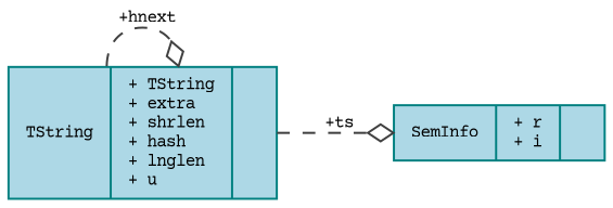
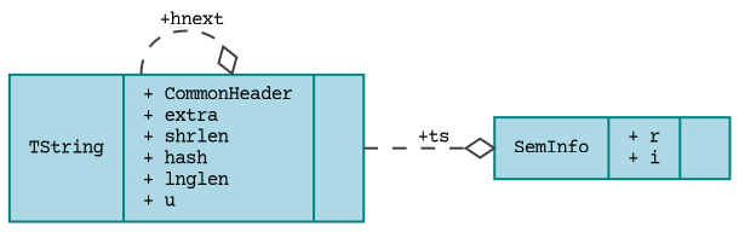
  digraph {
    rankdir=LR
    fontname="Courier Prime"
    node [color=teal fillcolor=lightblue fontname="Courier Prime" fontsize=8 shape=record style=filled]
    edge [arrowhead=odiamond color=grey25 fontname="Courier Prime" fontsize=8 labelfontname=Sans labelfontsize=8 style=dashed]
    n1 [fontcolor=black height=0.2 label="{SemInfo\n|+ r\l+ i\l|}" width=0.4]
-   n2 [height=0.2 label="{TString\n|+ TString\l+ extra\l+ shrlen\l+ hash\l+ lnglen\l+ u\l|}" width=0.4]
+   n2 [height=0.2 label="{TString\n|+ CommonHeader\l+ extra\l+ shrlen\l+ hash\l+ lnglen\l+ u\l|}" width=0.4]
    n2 -> n1 [label=" +ts"]
    n2 -> n2 [label=" +hnext"]
  }
